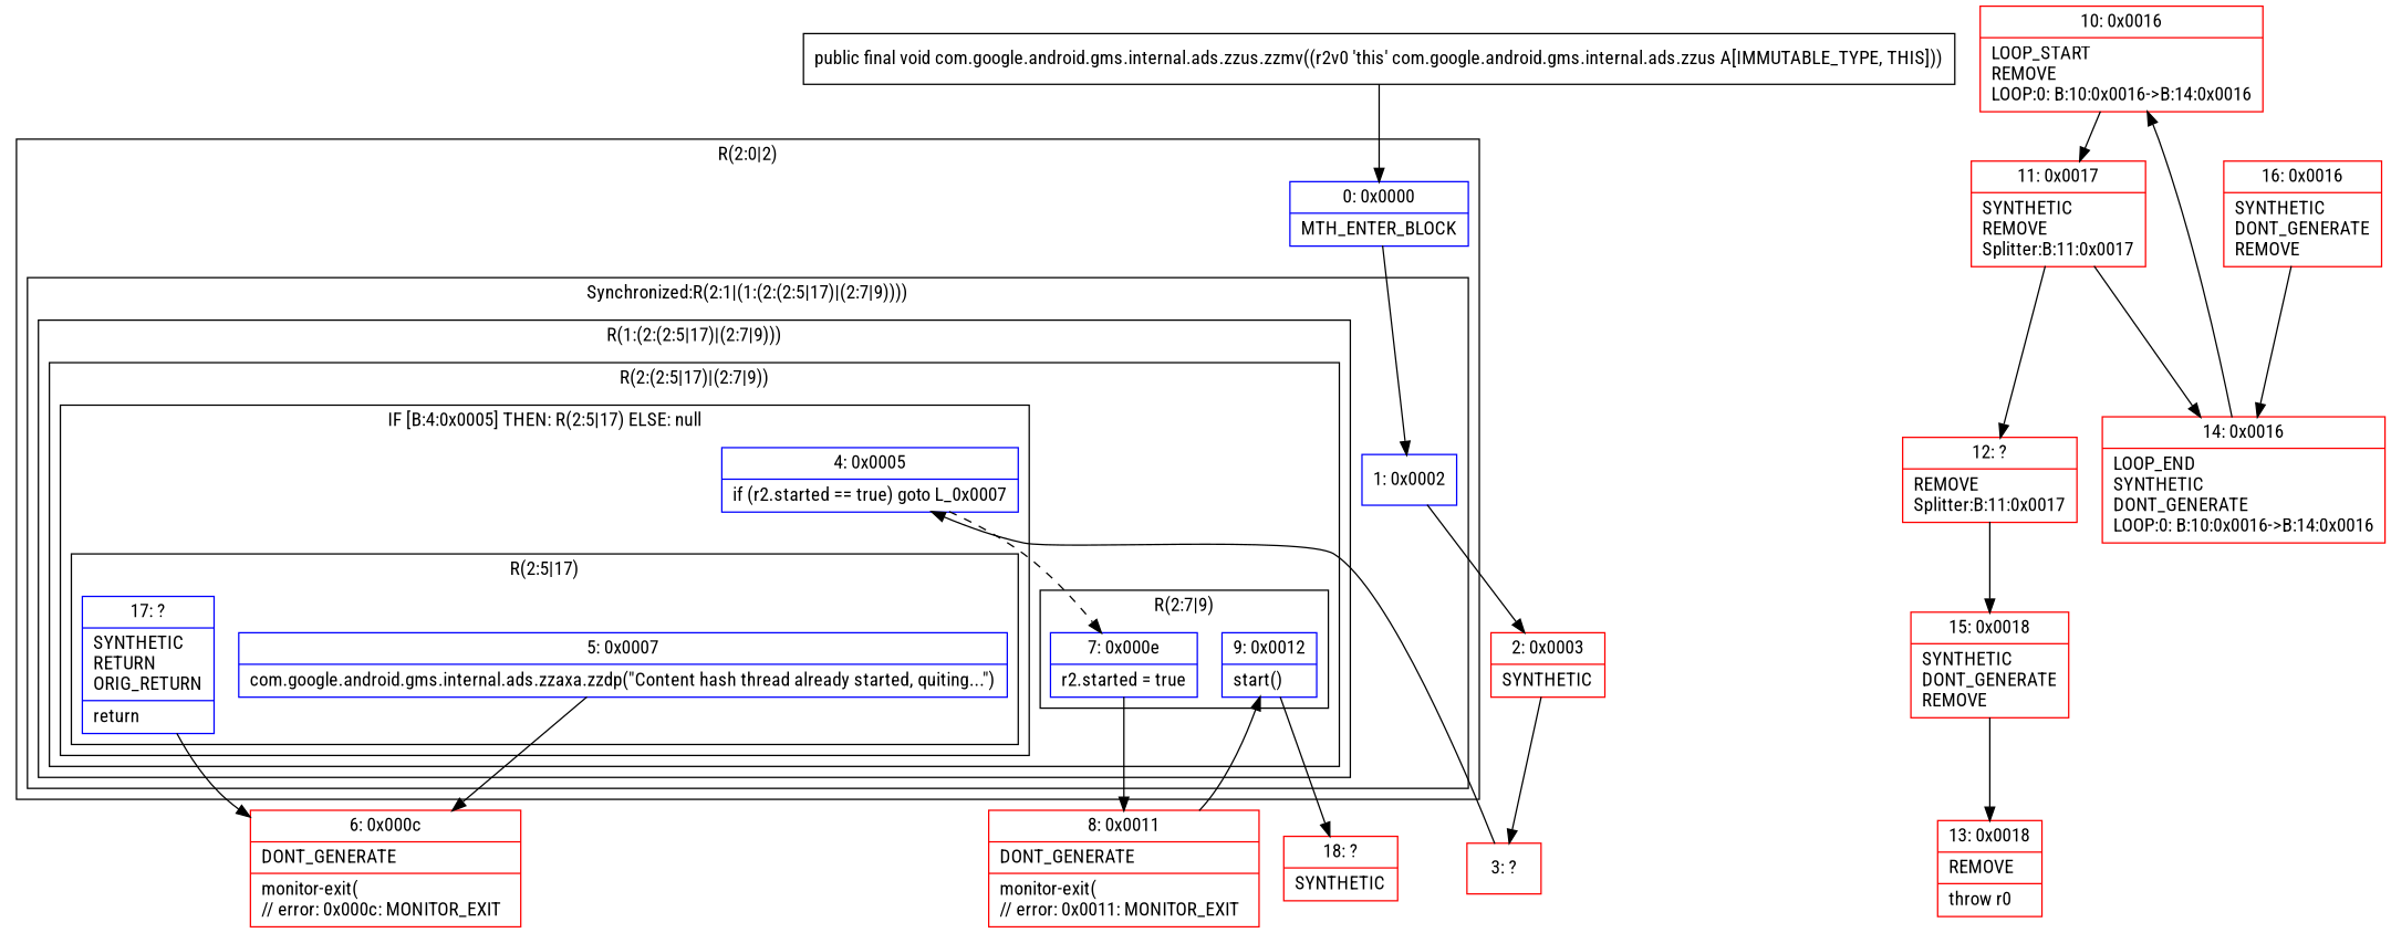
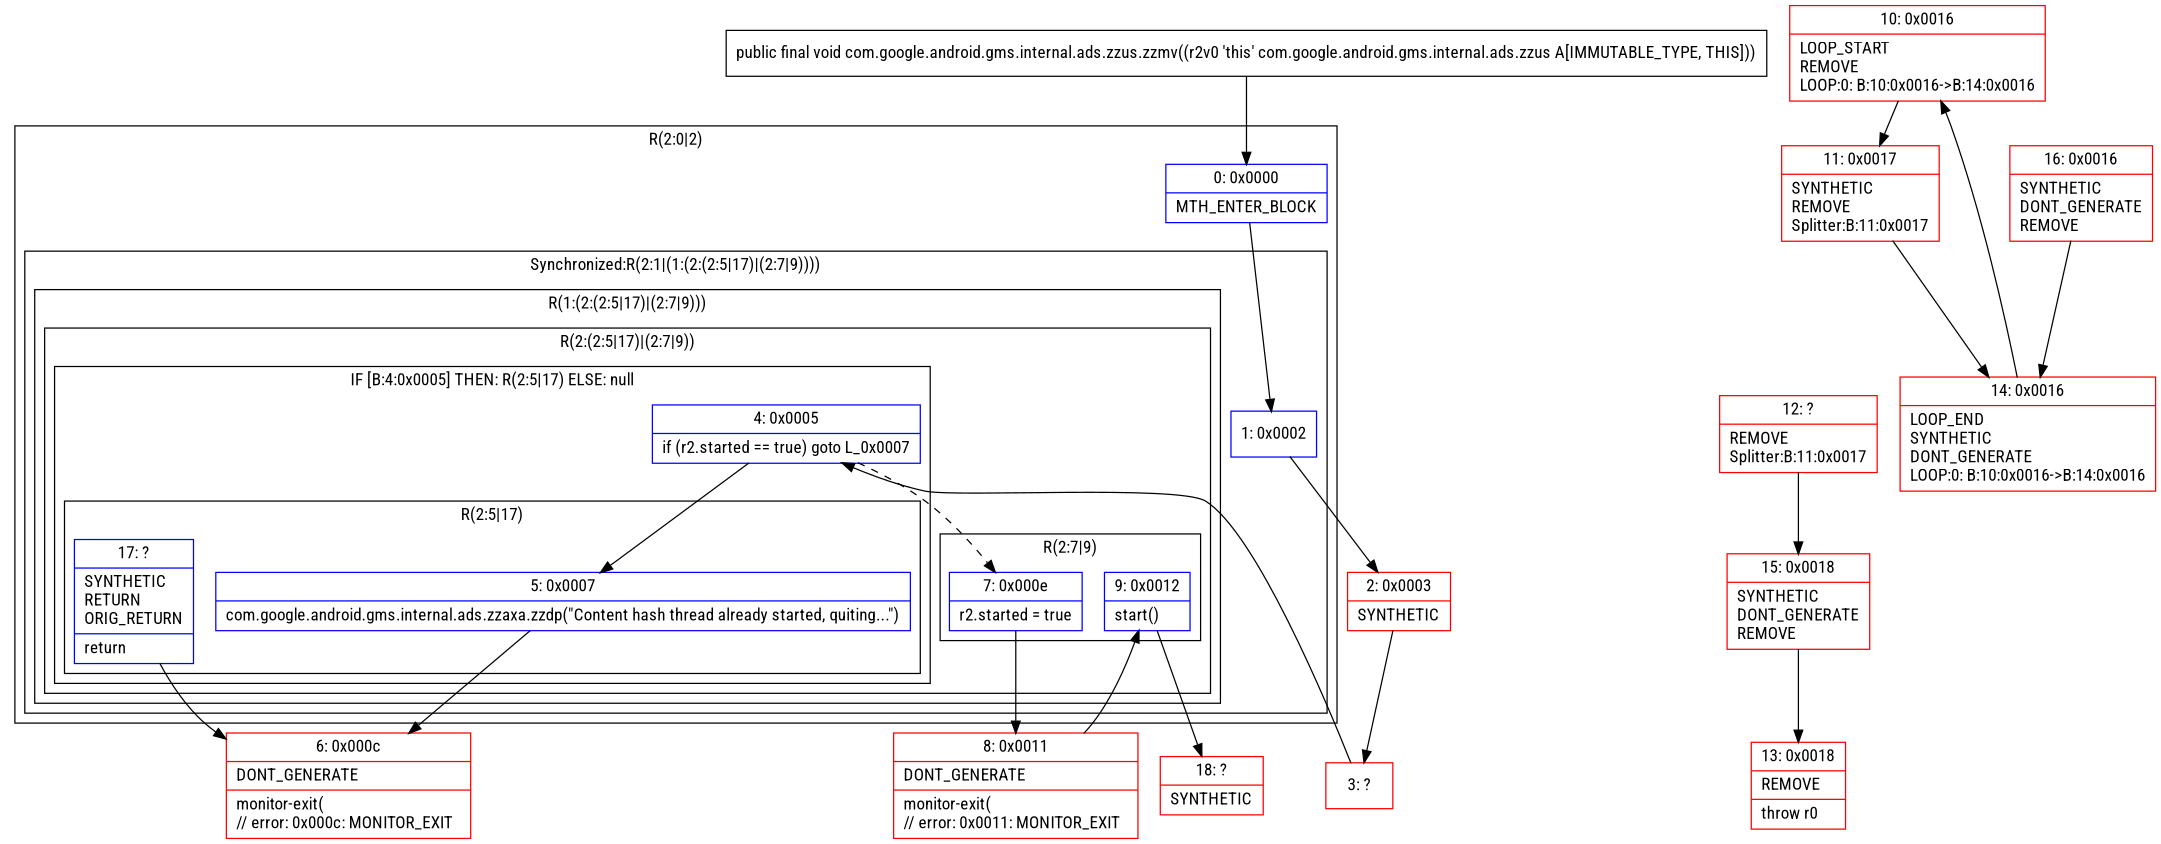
  digraph {
    fontname="Roboto Condensed"
    node [color=red fontname="Roboto Condensed" shape=record]
    edge [fontname="Roboto Condensed"]
    n1 [color=blue label="{5\:\ 0x0007|com.google.android.gms.internal.ads.zzaxa.zzdp(\"Content hash thread already started, quiting...\")\l}"]
    n2 [color=blue label="{17\:\ ?|SYNTHETIC\lRETURN\lORIG_RETURN\l|return\l}"]
    n3 [color=blue label="{4\:\ 0x0005|if (r2.started == true) goto L_0x0007\l}"]
    n4 [color=blue label="{7\:\ 0x000e|r2.started = true\l}"]
    n5 [color=blue label="{9\:\ 0x0012|start()\l}"]
    n6 [color=blue label="{1\:\ 0x0002}"]
    n7 [color=blue label="{0\:\ 0x0000|MTH_ENTER_BLOCK\l}"]
    n8 [label="{6\:\ 0x000c|DONT_GENERATE\l|monitor\-exit(\l\/\/ error: 0x000c: MONITOR_EXIT  \l}"]
    n9 [label="{8\:\ 0x0011|DONT_GENERATE\l|monitor\-exit(\l\/\/ error: 0x0011: MONITOR_EXIT  \l}"]
    n10 [label="{18\:\ ?|SYNTHETIC\l}"]
    n11 [label="{2\:\ 0x0003|SYNTHETIC\l}"]
    n12 [label="{3\:\ ?}"]
    n13 [label="{10\:\ 0x0016|LOOP_START\lREMOVE\lLOOP:0: B:10:0x0016\-\>B:14:0x0016\l}"]
    n14 [label="{11\:\ 0x0017|SYNTHETIC\lREMOVE\lSplitter:B:11:0x0017\l}"]
    n15 [label="{12\:\ ?|REMOVE\lSplitter:B:11:0x0017\l}"]
    n16 [label="{14\:\ 0x0016|LOOP_END\lSYNTHETIC\lDONT_GENERATE\lLOOP:0: B:10:0x0016\-\>B:14:0x0016\l}"]
    n17 [label="{15\:\ 0x0018|SYNTHETIC\lDONT_GENERATE\lREMOVE\l}"]
    n18 [label="{13\:\ 0x0018|REMOVE\l|throw r0\l}"]
    n19 [label="{16\:\ 0x0016|SYNTHETIC\lDONT_GENERATE\lREMOVE\l}"]
    n20 [label="{public final void com.google.android.gms.internal.ads.zzus.zzmv((r2v0 'this' com.google.android.gms.internal.ads.zzus A[IMMUTABLE_TYPE, THIS])) }" color=""]
    subgraph cluster_1 {
      label="R(2:0|2)"
      n7
      subgraph cluster_2 {
        label="Synchronized:R(2:1|(1:(2:(2:5|17)|(2:7|9))))"
        n6
        subgraph cluster_3 {
          label="R(1:(2:(2:5|17)|(2:7|9)))"
          subgraph cluster_4 {
            label="R(2:(2:5|17)|(2:7|9))"
            subgraph cluster_5 {
              label="IF [B:4:0x0005] THEN: R(2:5|17) ELSE: null"
              n3
              subgraph cluster_6 {
                label="R(2:5|17)"
                n1
                n2
              }
            }
            subgraph cluster_7 {
              label="R(2:7|9)"
              n4
              n5
            }
          }
        }
      }
    }
    n1 -> n8
    n2 -> n8
+   n3 -> n1
    n3 -> n4 [style=dashed]
    n4 -> n9
    n5 -> n10
    n6 -> n11
    n7 -> n6
    n9 -> n5
    n11 -> n12
    n12 -> n3
    n13 -> n14
-   n14 -> n15
    n14 -> n16
    n15 -> n17
    n16 -> n13
    n17 -> n18
    n19 -> n16
    n20 -> n7
  }
